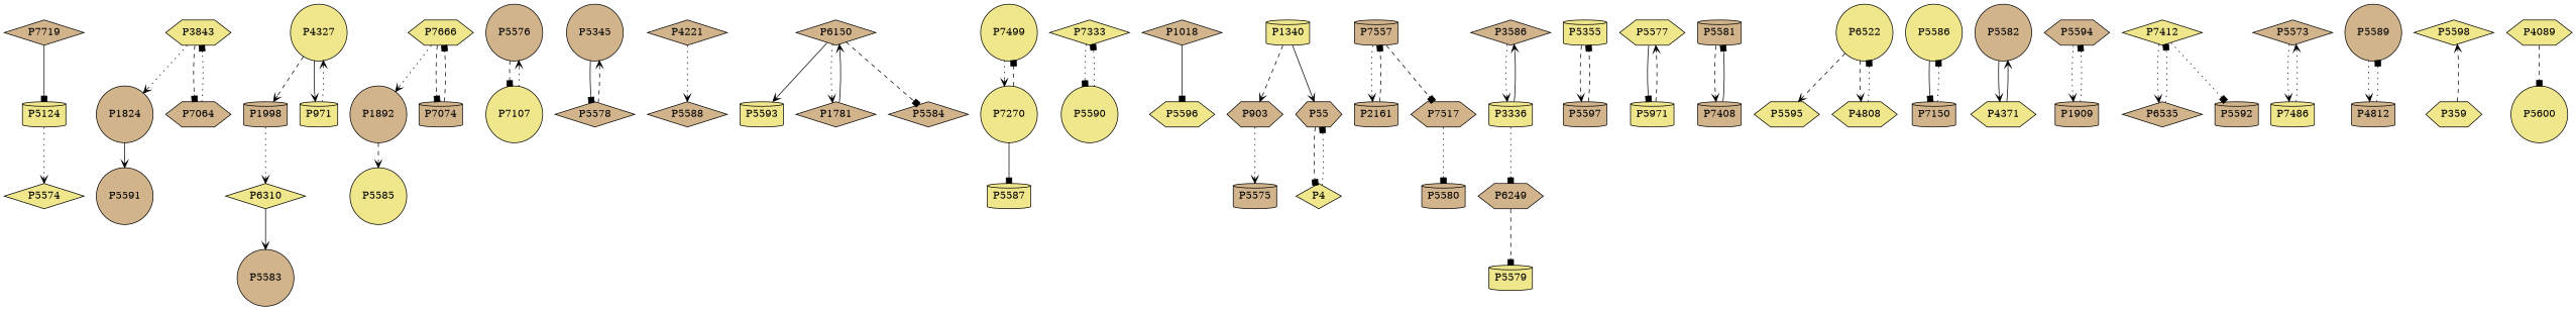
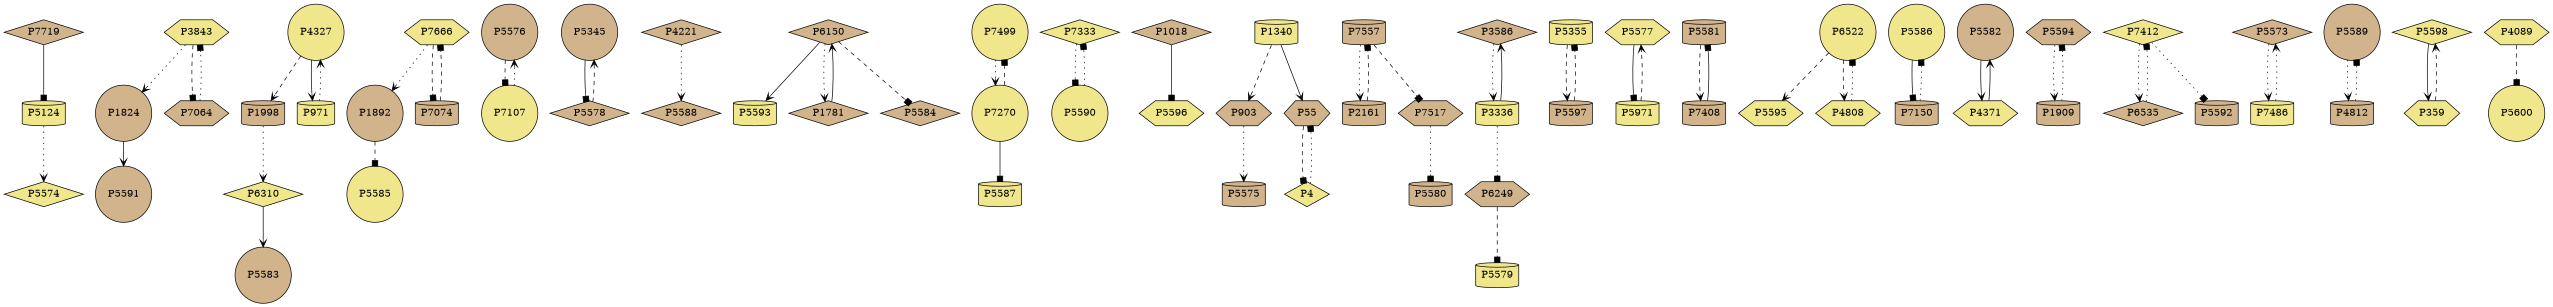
  digraph {
    node [fillcolor=tan shape=cylinder style=filled]
    edge [arrowhead=vee style=dotted]
    P5124 [fillcolor=khaki]
    P5574 [fillcolor=khaki shape=diamond]
    P7719 [shape=diamond]
    P3843 [fillcolor=khaki shape=hexagon]
    P1824 [shape=circle]
    P7064 [shape=hexagon]
    P5591 [shape=circle]
    P6310 [fillcolor=khaki shape=diamond]
    P1998
    P5583 [shape=circle]
    P7666 [fillcolor=khaki shape=hexagon]
    P1892 [shape=circle]
    P7074
    P5585 [fillcolor=khaki shape=circle]
    P5576 [shape=circle]
    P7107 [fillcolor=khaki shape=circle]
    P5345 [shape=circle]
    P5578 [shape=diamond]
    P4221 [shape=diamond]
    P5588 [shape=diamond]
    P6150 [shape=diamond]
    P5593 [fillcolor=khaki]
    P1781 [shape=diamond]
    P5584 [shape=diamond]
    P7499 [fillcolor=khaki shape=circle]
    P7270 [fillcolor=khaki shape=circle]
    P5587 [fillcolor=khaki]
    P7333 [fillcolor=khaki shape=diamond]
    P5590 [fillcolor=khaki shape=circle]
    P1018 [shape=diamond]
    P5596 [fillcolor=khaki shape=hexagon]
    P4327 [fillcolor=khaki shape=circle]
    P971 [fillcolor=khaki]
    P1340 [fillcolor=khaki]
    P903 [shape=hexagon]
    P55 [shape=hexagon]
    P5575
    P7557
    P2161
    P7517 [shape=hexagon]
    P5580
    P3586 [shape=diamond]
    P3336 [fillcolor=khaki]
    P6249 [shape=hexagon]
    P5579 [fillcolor=khaki]
    P5355 [fillcolor=khaki]
    P5597
    P5577 [fillcolor=khaki shape=hexagon]
    P5971 [fillcolor=khaki]
    P5581
    P7408
    P6522 [fillcolor=khaki shape=circle]
    P5595 [fillcolor=khaki shape=hexagon]
    P4808 [fillcolor=khaki shape=hexagon]
    P5586 [fillcolor=khaki shape=circle]
    P7150
    P4 [fillcolor=khaki shape=diamond]
    P5582 [shape=circle]
    P4371 [fillcolor=khaki shape=hexagon]
    P5594 [shape=hexagon]
    P1909
    P7412 [fillcolor=khaki shape=diamond]
    P6535 [shape=diamond]
    P5592
    P5573 [shape=diamond]
    P7486 [fillcolor=khaki]
    P5589 [shape=circle]
    P4812
    P5598 [fillcolor=khaki shape=diamond]
    P359 [fillcolor=khaki shape=hexagon]
    P4089 [fillcolor=khaki shape=hexagon]
    P5600 [fillcolor=khaki shape=circle]
    P5124 -> P5574
    P7719 -> P5124 [arrowhead=box style=solid]
    P3843 -> P1824
    P3843 -> P7064 [arrowhead=box style=dashed]
    P1824 -> P5591 [style=solid]
    P7064 -> P3843 [arrowhead=box]
    P6310 -> P5583 [style=solid]
    P1998 -> P6310
    P7666 -> P1892
    P7666 -> P7074 [arrowhead=box style=dashed]
-   P1892 -> P5585 [style=dashed]
+   P1892 -> P5585 [arrowhead=box style=dashed]
    P7074 -> P7666 [arrowhead=box style=dashed]
    P5576 -> P7107 [arrowhead=box style=dashed]
    P7107 -> P5576
    P5345 -> P5578 [arrowhead=box style=solid]
    P5578 -> P5345 [style=dashed]
    P4221 -> P5588
    P6150 -> P5593 [style=solid]
    P6150 -> P1781
    P6150 -> P5584 [arrowhead=box style=dashed]
    P1781 -> P6150 [style=solid]
    P7499 -> P7270
    P7270 -> P7499 [arrowhead=box style=dashed]
    P7270 -> P5587 [arrowhead=box style=solid]
    P7333 -> P5590 [arrowhead=box]
    P5590 -> P7333 [arrowhead=box]
    P1018 -> P5596 [arrowhead=box style=solid]
    P4327 -> P1998 [style=dashed]
    P4327 -> P971 [style=solid]
    P971 -> P4327
    P1340 -> P903 [style=dashed]
    P1340 -> P55 [style=solid]
    P903 -> P5575
    P55 -> P4 [arrowhead=box style=dashed]
    P7557 -> P2161
    P7557 -> P7517 [arrowhead=box style=dashed]
    P2161 -> P7557 [arrowhead=box style=dashed]
    P7517 -> P5580 [arrowhead=box]
    P3586 -> P3336
    P3336 -> P3586 [style=solid]
    P3336 -> P6249 [arrowhead=box]
    P6249 -> P5579 [arrowhead=box style=dashed]
    P5355 -> P5597 [style=dashed]
    P5597 -> P5355 [arrowhead=box style=dashed]
    P5577 -> P5971 [arrowhead=box style=solid]
    P5971 -> P5577 [style=dashed]
    P5581 -> P7408 [style=dashed]
    P7408 -> P5581 [arrowhead=box style=solid]
    P6522 -> P5595 [style=dashed]
    P6522 -> P4808 [style=dashed]
    P4808 -> P6522 [arrowhead=box]
    P5586 -> P7150 [arrowhead=box style=solid]
    P7150 -> P5586 [arrowhead=box]
    P4 -> P55 [arrowhead=box]
    P5582 -> P4371 [style=solid]
    P4371 -> P5582 [style=solid]
    P5594 -> P1909
    P1909 -> P5594 [arrowhead=box]
    P7412 -> P6535
    P7412 -> P5592 [arrowhead=box]
    P6535 -> P7412 [arrowhead=box]
    P5573 -> P7486
    P7486 -> P5573
    P5589 -> P4812
    P4812 -> P5589 [arrowhead=box]
+   P5598 -> P359 [style=solid]
    P359 -> P5598 [style=dashed]
    P4089 -> P5600 [arrowhead=box style=dashed]
  }
